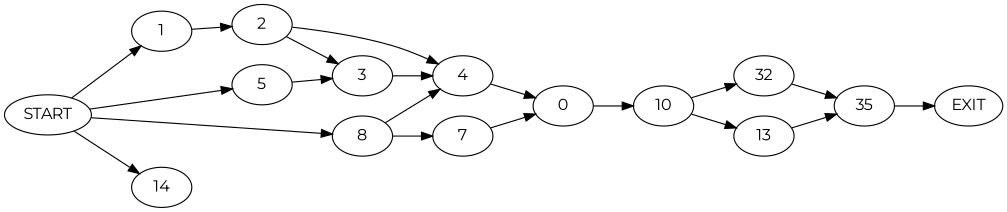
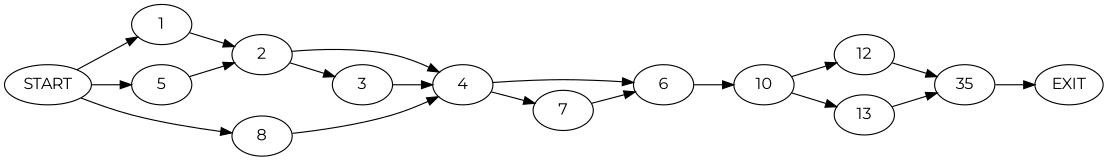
  digraph {
    fontname=Montserrat
    rankdir=LR
    node [fontname=Montserrat]
    edge [fontname=Montserrat]
    n1 [label=START]
    1
    5
    8
-   14
    2
    4
    n8 [label=EXIT]
    3
-   6 [label=0]
+   6
    7
    10
-   12 [label=32]
+   12
    13
    n15 [label=35]
    n1 -> 1
    n1 -> 5
    n1 -> 8
-   n1 -> 14
    1 -> 2
-   5 -> 3
+   5 -> 2
    8 -> 4
    2 -> 4
    2 -> 3
    4 -> 6
-   8 -> 7
+   4 -> 7
    3 -> 4
    6 -> 10
    7 -> 6
    10 -> 12
    10 -> 13
    12 -> n15
    13 -> n15
    n15 -> n8
  }
